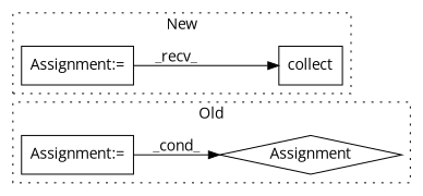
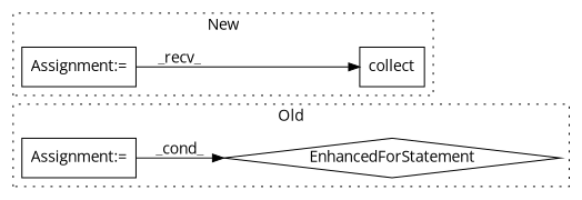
  digraph {
    rankdir=LR
    fontname="Open Sans"
    node [a=7 l="65,2" s="10046,10143" shape=box fontname="Open Sans"]
    edge [fontname="Open Sans"]
-   n1 [a=70 label=Assignment shape=diamond]
+   n1 [a=70 label=EnhancedForStatement shape=diamond]
    n2 [label="Assignment:="]
    n3 [a=32 l=9 label=collect s=10115]
    n4 [l=2 label="Assignment:=" s=6568]
    subgraph cluster_1 {
      label=Old
      style=dotted
      n1
      n2
    }
    subgraph cluster_2 {
      label=New
      style=dotted
      n3
      n4
    }
    n2 -> n1 [label=_cond_]
    n4 -> n3 [label=_recv_]
  }
